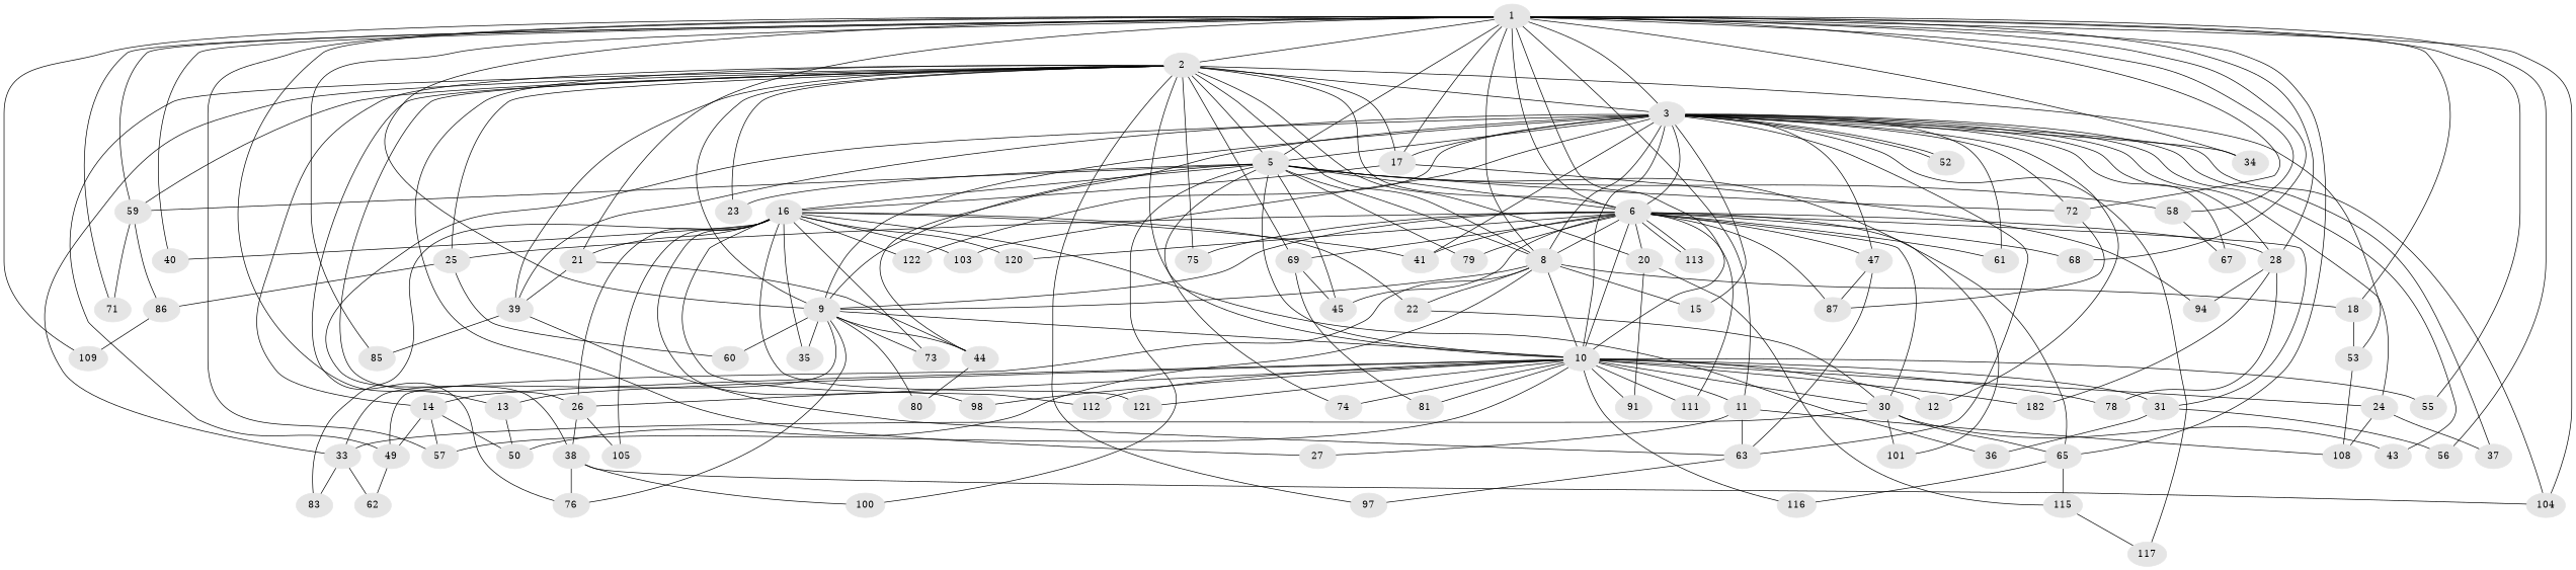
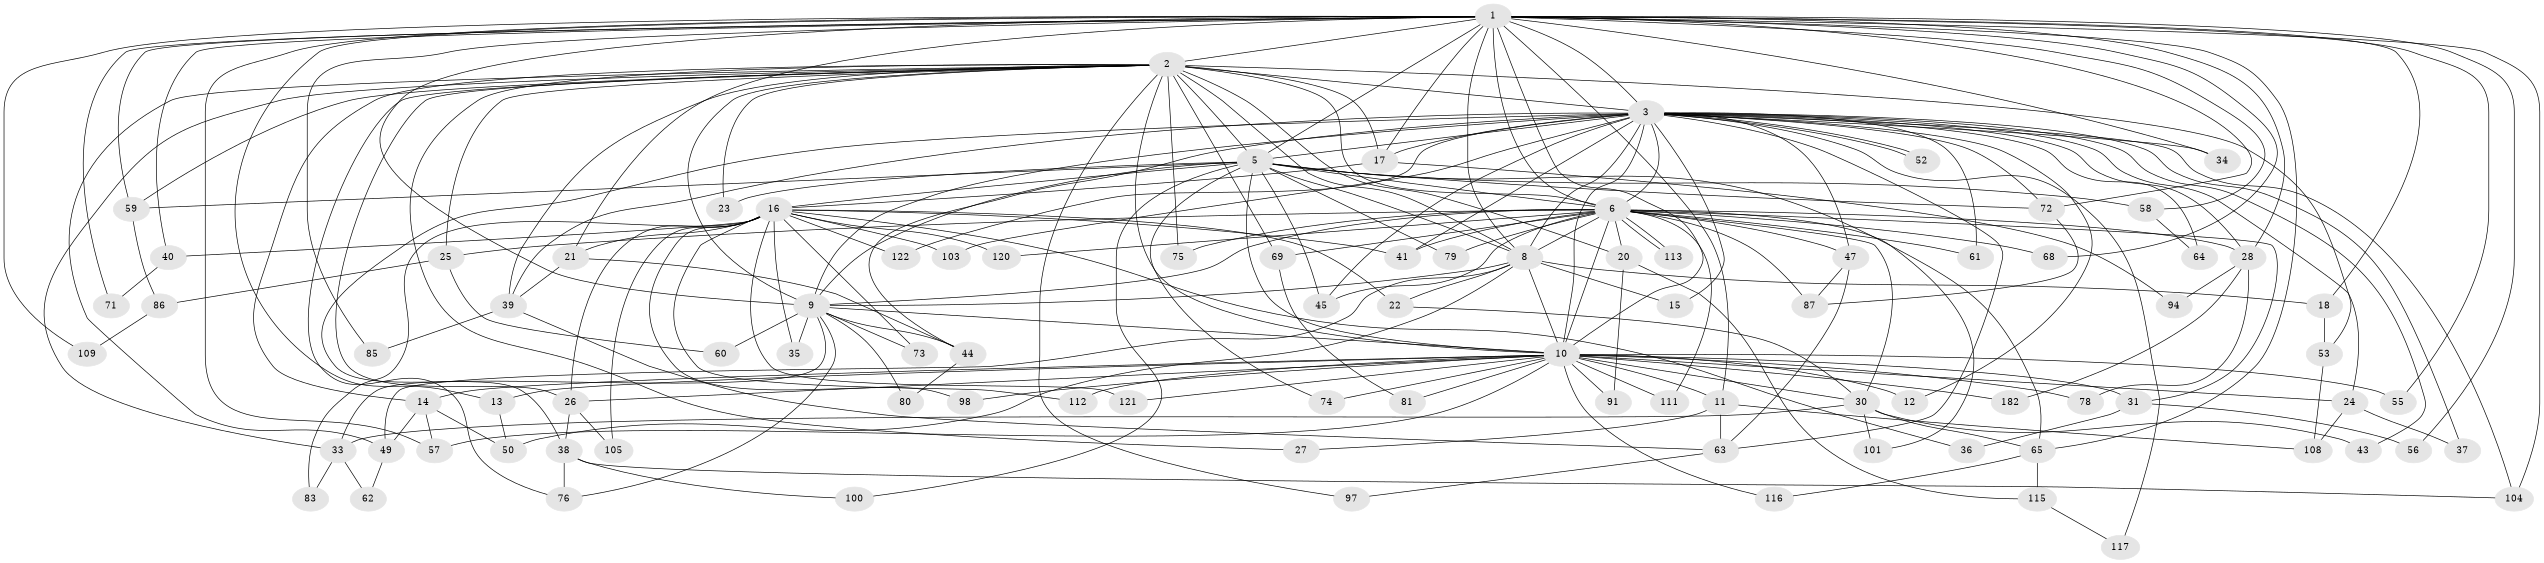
  graph {
    node [color=gray90 style=filled]
    1 [super="+7"]
    2 [super="+95"]
    3 [super="+4"]
    5 [super="+46"]
    6 [super="+70"]
    8
    9 [super="+16"]
    10 [super="+77"]
    11 [super="+106"]
    13
    17 [super="+89"]
    18
    21
    28 [super="+93"]
    34
    40
    n17 [label=58]
    55
    56
    57 [super="+110"]
    59 [super="+88"]
    65 [super="+107"]
    68
    71
    72 [super="+84"]
    85
    104 [super="+119"]
    109
    14
    20 [super="+96"]
    23
    25
    26 [super="+29"]
    27
    33 [super="+114"]
    39 [super="+66"]
    49 [super="+92"]
    53
    69
    75
    76
    97
    12
    15
    24
    37
    38 [super="+99"]
    41
    43
    44 [super="+54"]
    45 [super="+51"]
    47
    52
    61
    63 [super="+82"]
-   64 [label=67]
+   64
    103
    117
    122
    n60 [label=16 super="+67"]
    74
    79
    100
    30 [super="+32"]
    31 [super="+42"]
    101
    111
    113
    120
    87
    22 [super="+58"]
    50 [super="+90"]
    35
    60
    73
    80
    78
    81
    91
    98
    n81 [label=182]
    112
    116
    121
    108 [super="+118"]
    94
    86
    115
    105
    83
    62
    36
    1 -- 2 [weight=2]
    1 -- 3 [weight=4]
    1 -- 5 [weight=2]
    1 -- 6 [weight=2]
    1 -- 8 [weight=2]
    1 -- 9 [weight=2]
    1 -- 10 [weight=2]
    1 -- 11
    1 -- 13
    1 -- 17
    1 -- 18
    1 -- 21
    1 -- 28
    1 -- 34
    1 -- 40
    1 -- n17
    1 -- 55
    1 -- 56
    1 -- 57
    1 -- 59
    1 -- 65
    1 -- 68
    1 -- 71
    1 -- 72
    1 -- 85
    1 -- 104
    1 -- 109
    2 -- 3 [weight=2]
    2 -- 5
    2 -- 6 [weight=2]
    2 -- 8
    2 -- 9
    2 -- 10
    2 -- 17
    2 -- 59
    2 -- 14
    2 -- 20 [weight=2]
    2 -- 23
    2 -- 25
    2 -- 26
    2 -- 27
    2 -- 33
    2 -- 39
    2 -- 49
    2 -- 53
    2 -- 69
    2 -- 75
    2 -- 76
    2 -- 97
    3 -- 5 [weight=2]
    3 -- 6 [weight=2]
    3 -- 8 [weight=2]
    3 -- 9 [weight=2]
    3 -- 10 [weight=3]
    3 -- 17
    3 -- 28
    3 -- 34
    3 -- 72
    3 -- 104
    3 -- 39
    3 -- 12
    3 -- 15
    3 -- 24
    3 -- 37
    3 -- 38
    3 -- 41
    3 -- 43
    3 -- 44
-   69 -- 45
+   3 -- 45
    3 -- 47
    3 -- 52
    3 -- 52
    3 -- 61
    3 -- 63
    3 -- 64
    3 -- 103
    3 -- 117
    3 -- 122
    5 -- 6
    5 -- 8
    5 -- 9 [weight=2]
    5 -- 10
    5 -- n17
    5 -- 59
    5 -- 65
    5 -- 72
    5 -- 23
    5 -- 45
    5 -- n60
    5 -- 74
    5 -- 79
    5 -- 100
    6 -- 8
    6 -- 9
    6 -- 10
    6 -- 28
    6 -- 68
    6 -- 20
    6 -- 25
    6 -- 69
    6 -- 75
    6 -- 41
    6 -- 45
    6 -- 47
    6 -- 61
    6 -- 79
    6 -- 30
    6 -- 31
    6 -- 101
    6 -- 111
    6 -- 113
    6 -- 113
    6 -- 120
    6 -- 87
    8 -- 9
    8 -- 10
    8 -- 18
    8 -- 49
    8 -- 15
    8 -- 22
    8 -- 50
    9 -- 10 [weight=2]
    9 -- 33
    9 -- 76
    9 -- 44
    9 -- 35
    9 -- 60
    9 -- 73
    9 -- 80
    10 -- 11
    10 -- 13
    10 -- 55
    10 -- 57
    10 -- 14
    10 -- 26
    10 -- 12
    10 -- 24
    10 -- 74
    10 -- 30
    10 -- 31
    10 -- 111
    10 -- 78
    10 -- 81
    10 -- 91
    10 -- 98
    10 -- n81
    10 -- 112
    10 -- 116
    10 -- 121
    11 -- 27
    11 -- 63
    11 -- 108
    13 -- 50
    17 -- n60
    17 -- 94
    18 -- 53
    21 -- 39
    21 -- 44
    28 -- 78
    28 -- n81
    28 -- 94
    n17 -- 64
-   59 -- 71
+   40 -- 71
    59 -- 86
    65 -- 116
    65 -- 115
    72 -- 87
    14 -- 57
    14 -- 49
    14 -- 50
    20 -- 91
    20 -- 115
    25 -- 60
    25 -- 86
    26 -- 38
    26 -- 105
    33 -- 83
    33 -- 62
    39 -- 85
    39 -- 63
    49 -- 62
    53 -- 108
    69 -- 81
    24 -- 37
    24 -- 108
    38 -- 104
    38 -- 76
    38 -- 100
    44 -- 80
    47 -- 63
    47 -- 87
    63 -- 97
    n60 -- 21
    n60 -- 40
    n60 -- 26
    n60 -- 41
    n60 -- 103
    n60 -- 122
    n60 -- 120
    n60 -- 22
    n60 -- 35
    n60 -- 73
    n60 -- 98
    n60 -- 112
    n60 -- 121
    n60 -- 105
    n60 -- 83
    n60 -- 36
    30 -- 65
    30 -- 33
    30 -- 43
    30 -- 101
    31 -- 56
    31 -- 36
    22 -- 30
    86 -- 109
    115 -- 117
  }
